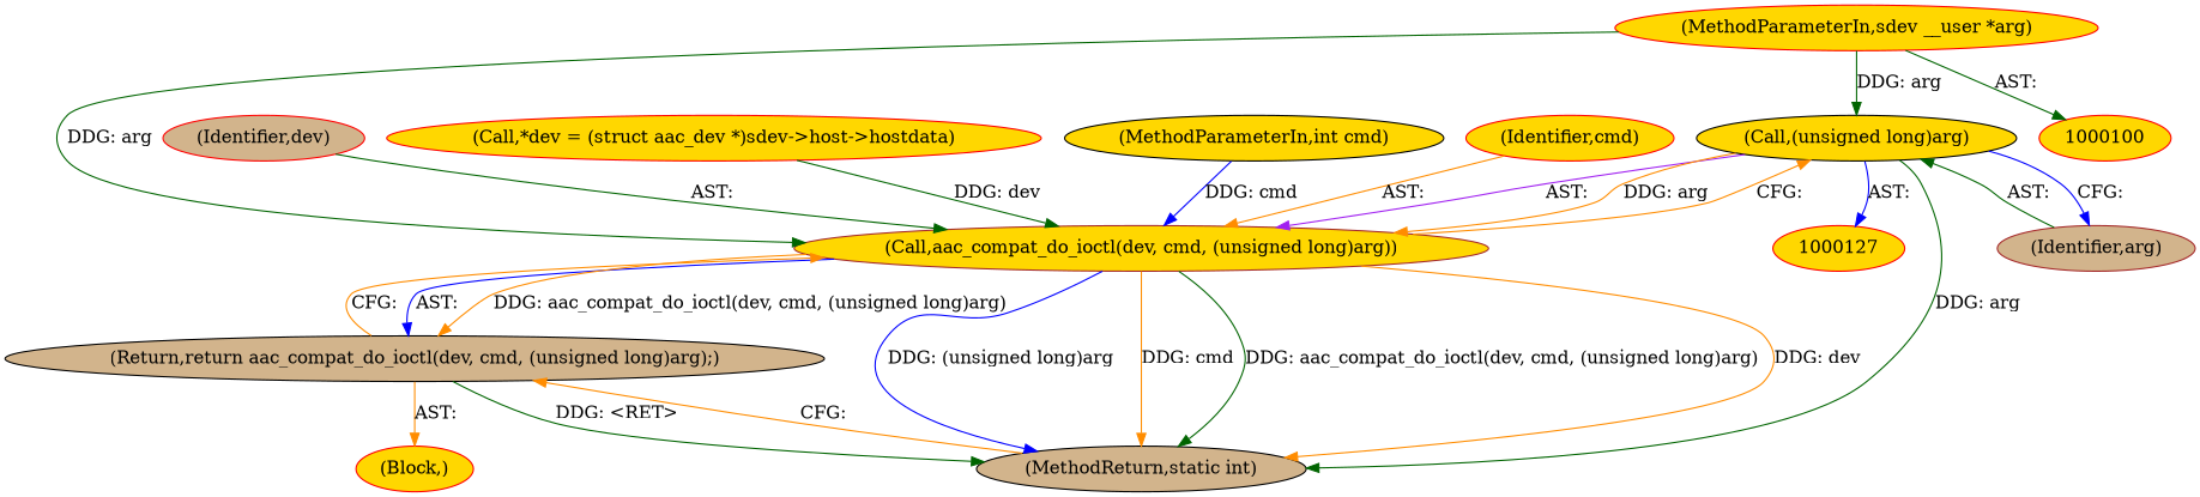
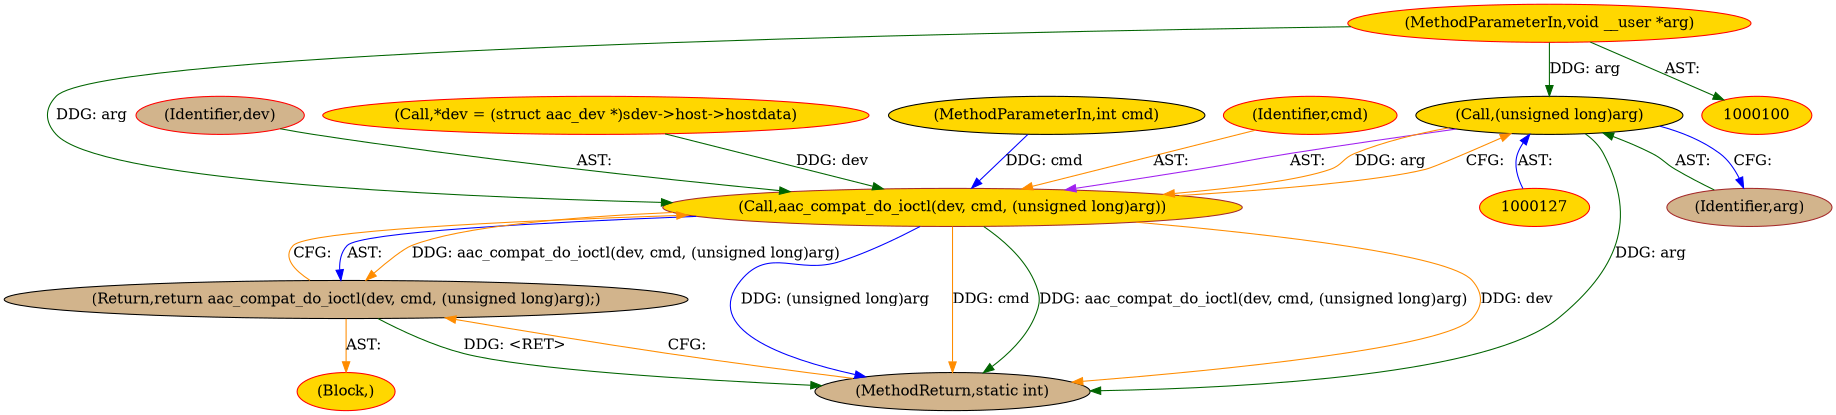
  digraph {
    node [color=red fillcolor=gold style=filled]
    edge [color=darkorange]
    n1 [color=black label="(Call,(unsigned long)arg)"]
    n2 [color=brown label="(Call,aac_compat_do_ioctl(dev, cmd, (unsigned long)arg))"]
    n3 [color=black fillcolor=tan label="(MethodReturn,static int)"]
    n4 [color=brown fillcolor=tan label="(Identifier,arg)"]
    n5 [color=black fillcolor=tan label="(Return,return aac_compat_do_ioctl(dev, cmd, (unsigned long)arg);)"]
-   n6 [label="(MethodParameterIn,sdev __user *arg)"]
+   n6 [label="(MethodParameterIn,void __user *arg)"]
    1000100
    n8 [label="(Block,)"]
    n9 [fillcolor=tan label="(Identifier,dev)"]
    n10 [label="(Call,*dev = (struct aac_dev *)sdev->host->hostdata)"]
    n11 [color=black label="(MethodParameterIn,int cmd)"]
    n12 [label="(Identifier,cmd)"]
    1000127
    n1 -> n2 [color=purple label="AST: "]
    n1 -> n2 [label="DDG: arg"]
    n1 -> n3 [color=darkgreen label="DDG: arg"]
    n1 -> n4 [color=blue label="CFG: "]
    n2 -> n1 [label="CFG: "]
    n2 -> n3 [color=blue label="DDG: (unsigned long)arg"]
    n2 -> n3 [label="DDG: cmd"]
    n2 -> n3 [color=darkgreen label="DDG: aac_compat_do_ioctl(dev, cmd, (unsigned long)arg)"]
    n2 -> n3 [label="DDG: dev"]
    n2 -> n5 [color=blue label="AST: "]
    n2 -> n5 [label="DDG: aac_compat_do_ioctl(dev, cmd, (unsigned long)arg)"]
    n3 -> n5 [label="CFG: "]
    n4 -> n1 [color=darkgreen label="AST: "]
    n5 -> n2 [label="CFG: "]
    n5 -> n3 [color=darkgreen label="DDG: <RET>"]
    n5 -> n8 [label="AST: "]
    n6 -> n1 [color=darkgreen label="DDG: arg"]
    n6 -> n2 [color=darkgreen label="DDG: arg"]
    n6 -> 1000100 [color=darkgreen label="AST: "]
    n9 -> n2 [color=darkgreen label="AST: "]
    n10 -> n2 [color=darkgreen label="DDG: dev"]
    n11 -> n2 [color=blue label="DDG: cmd"]
    n12 -> n2 [label="AST: "]
-   n1 -> 1000127 [color=blue label="AST: "]
+   1000127 -> n1 [color=blue label="AST: "]
  }
